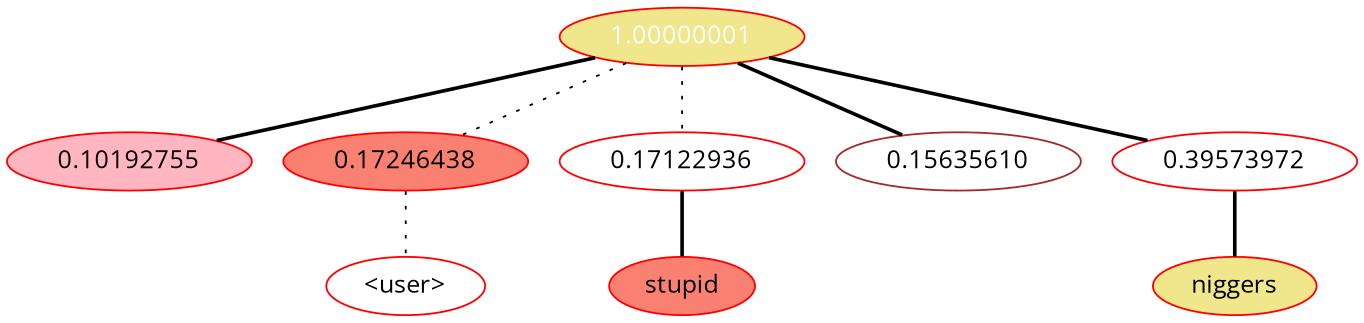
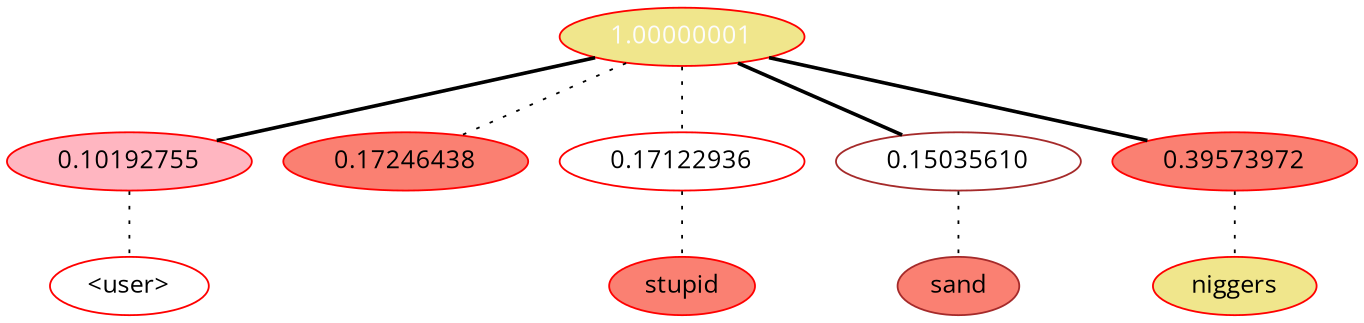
  graph {
    fontname="Open Sans"
    node [color=red fillcolor=salmon fontname="Open Sans" format=png nodesep=0.001 ordering=out overlap_scaling=0.01 ranksep=0.001 style=filled fontcolor=black]
    edge [fontname="Open Sans" style=dotted]
    n1 [fillcolor=white height=0.15 label="\<user\>" style="filled,solid" width=0.15 fontcolor=""]
    n2 [height=0.15 label=stupid style="filled,solid" width=0.15 fontcolor=""]
+   n3 [color=brown height=0.15 label=sand style="filled,solid" width=0.15 fontcolor=""]
    n4 [fillcolor=khaki height=0.15 label=niggers style="filled,solid" width=0.15 fontcolor=""]
    n5 [fillcolor=lightpink height=0.15 label=0.10192755 width=0.15]
    n6 [height=0.15 label=0.17246438 width=0.15]
    n7 [fillcolor=white height=0.15 label=0.17122936 width=0.15]
-   n8 [color=brown fillcolor=white height=0.15 label=0.15635610 width=0.15]
-   n9 [fillcolor=white height=0.15 label=0.39573972 width=0.15]
+   n8 [color=brown fillcolor=white height=0.15 label=0.15035610 width=0.15]
+   n9 [height=0.15 label=0.39573972 width=0.15]
    n10 [fillcolor=khaki fontcolor=grey99 height=0.15 label=1.00000001 width=0.15]
    subgraph sub_1 {
      rank=same
      n1
      n2
+     n3
      n4
    }
    subgraph sub_2 {
      rank=same
      n5
      n6
      n7
      n8
      n9
    }
-   n6 -- n1
-   n7 -- n2 [style=bold]
-   n9 -- n4 [style=bold]
+   n5 -- n1
+   n7 -- n2
+   n8 -- n3
+   n9 -- n4
    n10 -- n5 [style=bold]
    n10 -- n6
    n10 -- n7
    n10 -- n8 [style=bold]
    n10 -- n9 [style=bold]
  }
